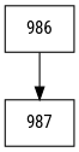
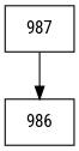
  digraph {
    fontname="Roboto Condensed"
    node [shape=record fontname="Roboto Condensed"]
    n1 [label="{987}"]
    n2 [label="{986}"]
-   n2 -> n1 [fontname="Roboto Condensed"]
+   n1 -> n2 [fontname="Roboto Condensed"]
  }
